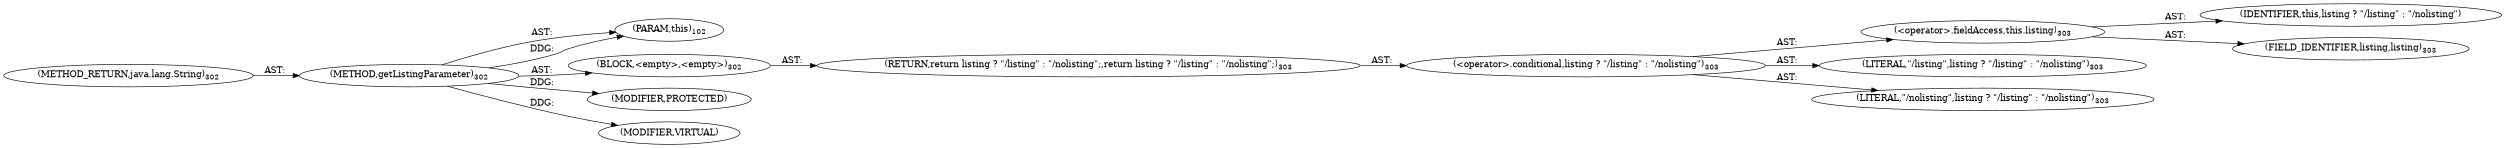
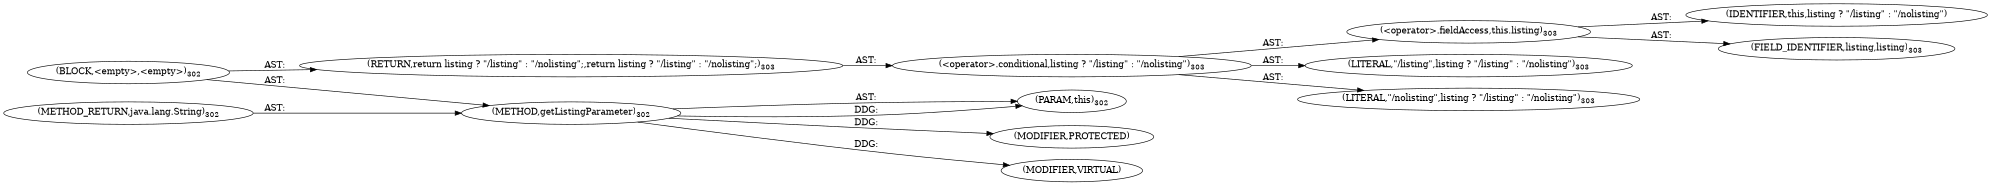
  digraph {
    rankdir=LR
    n1 [label=<(METHOD,getListingParameter)<SUB>302</SUB>>]
-   n2 [label=<(PARAM,this)<SUB>102</SUB>>]
+   n2 [label=<(PARAM,this)<SUB>302</SUB>>]
    n3 [label=<(BLOCK,&lt;empty&gt;,&lt;empty&gt;)<SUB>302</SUB>>]
    n4 [label=<(MODIFIER,PROTECTED)>]
    n5 [label=<(MODIFIER,VIRTUAL)>]
    n6 [label=<(RETURN,return listing ? &quot;/listing&quot; : &quot;/nolisting&quot;;,return listing ? &quot;/listing&quot; : &quot;/nolisting&quot;;)<SUB>303</SUB>>]
    n7 [label=<(METHOD_RETURN,java.lang.String)<SUB>302</SUB>>]
    n8 [label=<(&lt;operator&gt;.conditional,listing ? &quot;/listing&quot; : &quot;/nolisting&quot;)<SUB>303</SUB>>]
    n9 [label=<(&lt;operator&gt;.fieldAccess,this.listing)<SUB>303</SUB>>]
    n10 [label=<(LITERAL,&quot;/listing&quot;,listing ? &quot;/listing&quot; : &quot;/nolisting&quot;)<SUB>303</SUB>>]
    n11 [label=<(LITERAL,&quot;/nolisting&quot;,listing ? &quot;/listing&quot; : &quot;/nolisting&quot;)<SUB>303</SUB>>]
    n12 [label=<(IDENTIFIER,this,listing ? &quot;/listing&quot; : &quot;/nolisting&quot;)>]
    n13 [label=<(FIELD_IDENTIFIER,listing,listing)<SUB>303</SUB>>]
    n1 -> n2 [label="AST: "]
    n1 -> n2 [label="DDG: "]
-   n1 -> n3 [label="AST: "]
+   n3 -> n1 [label="AST: "]
    n1 -> n4 [label="DDG: "]
    n1 -> n5 [label="DDG: "]
    n3 -> n6 [label="AST: "]
    n6 -> n8 [label="AST: "]
    n7 -> n1 [label="AST: "]
    n8 -> n9 [label="AST: "]
    n8 -> n10 [label="AST: "]
    n8 -> n11 [label="AST: "]
    n9 -> n12 [label="AST: "]
    n9 -> n13 [label="AST: "]
  }
